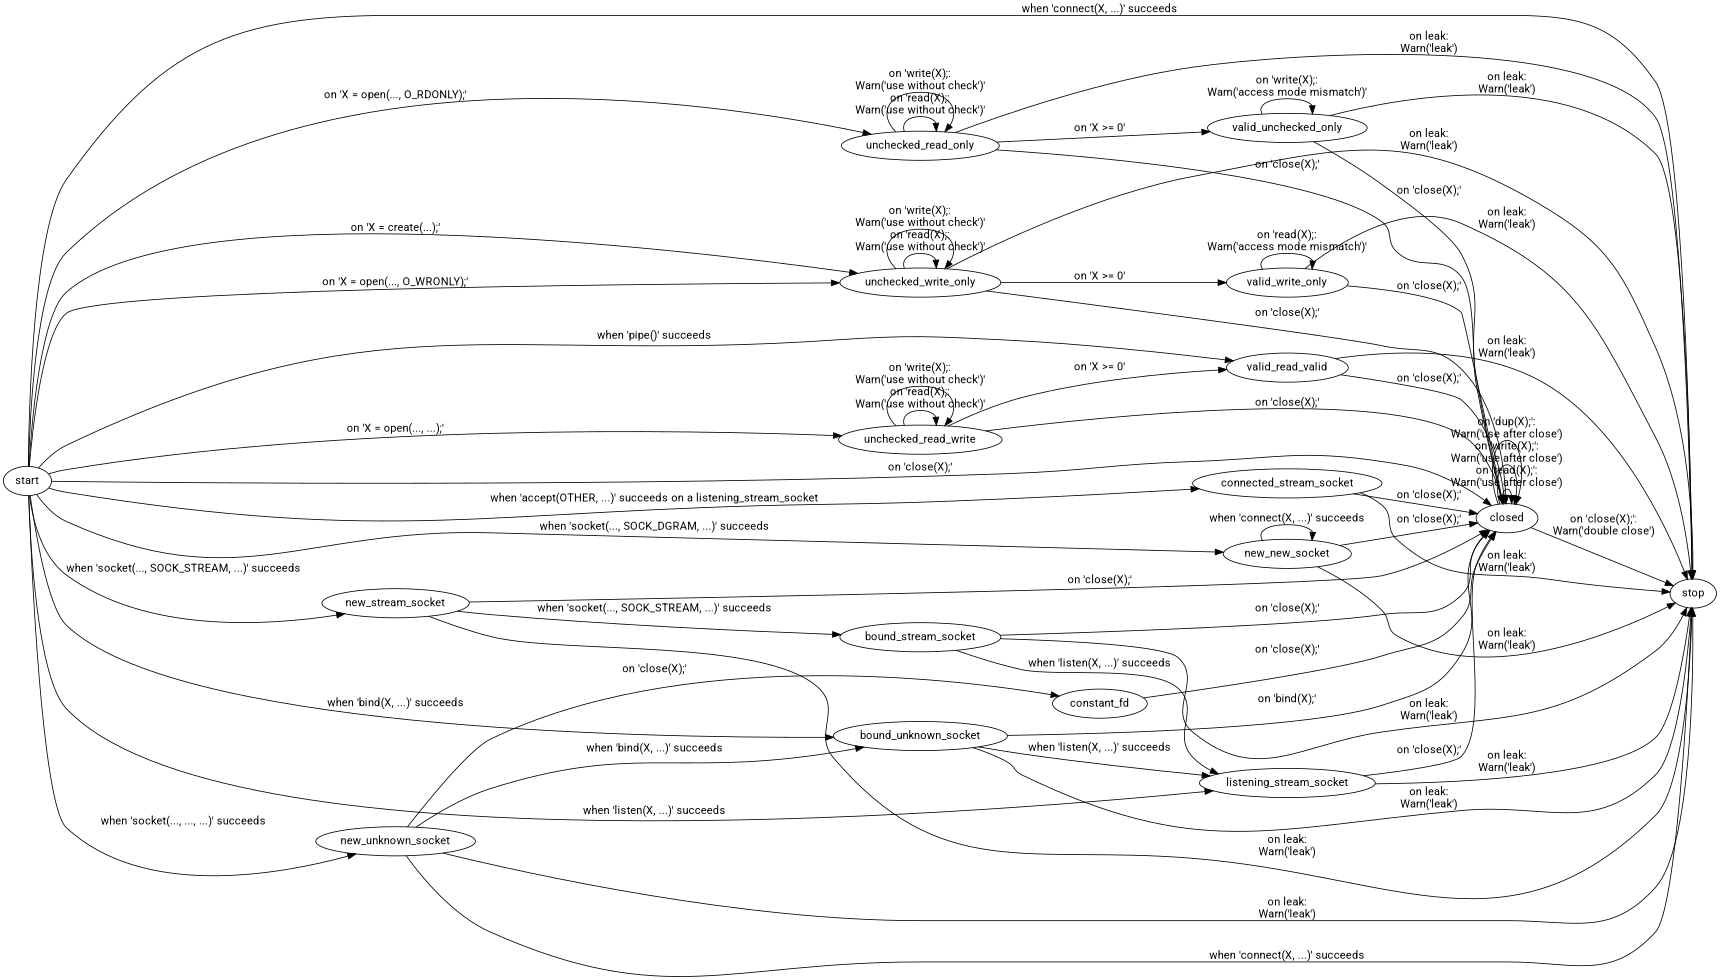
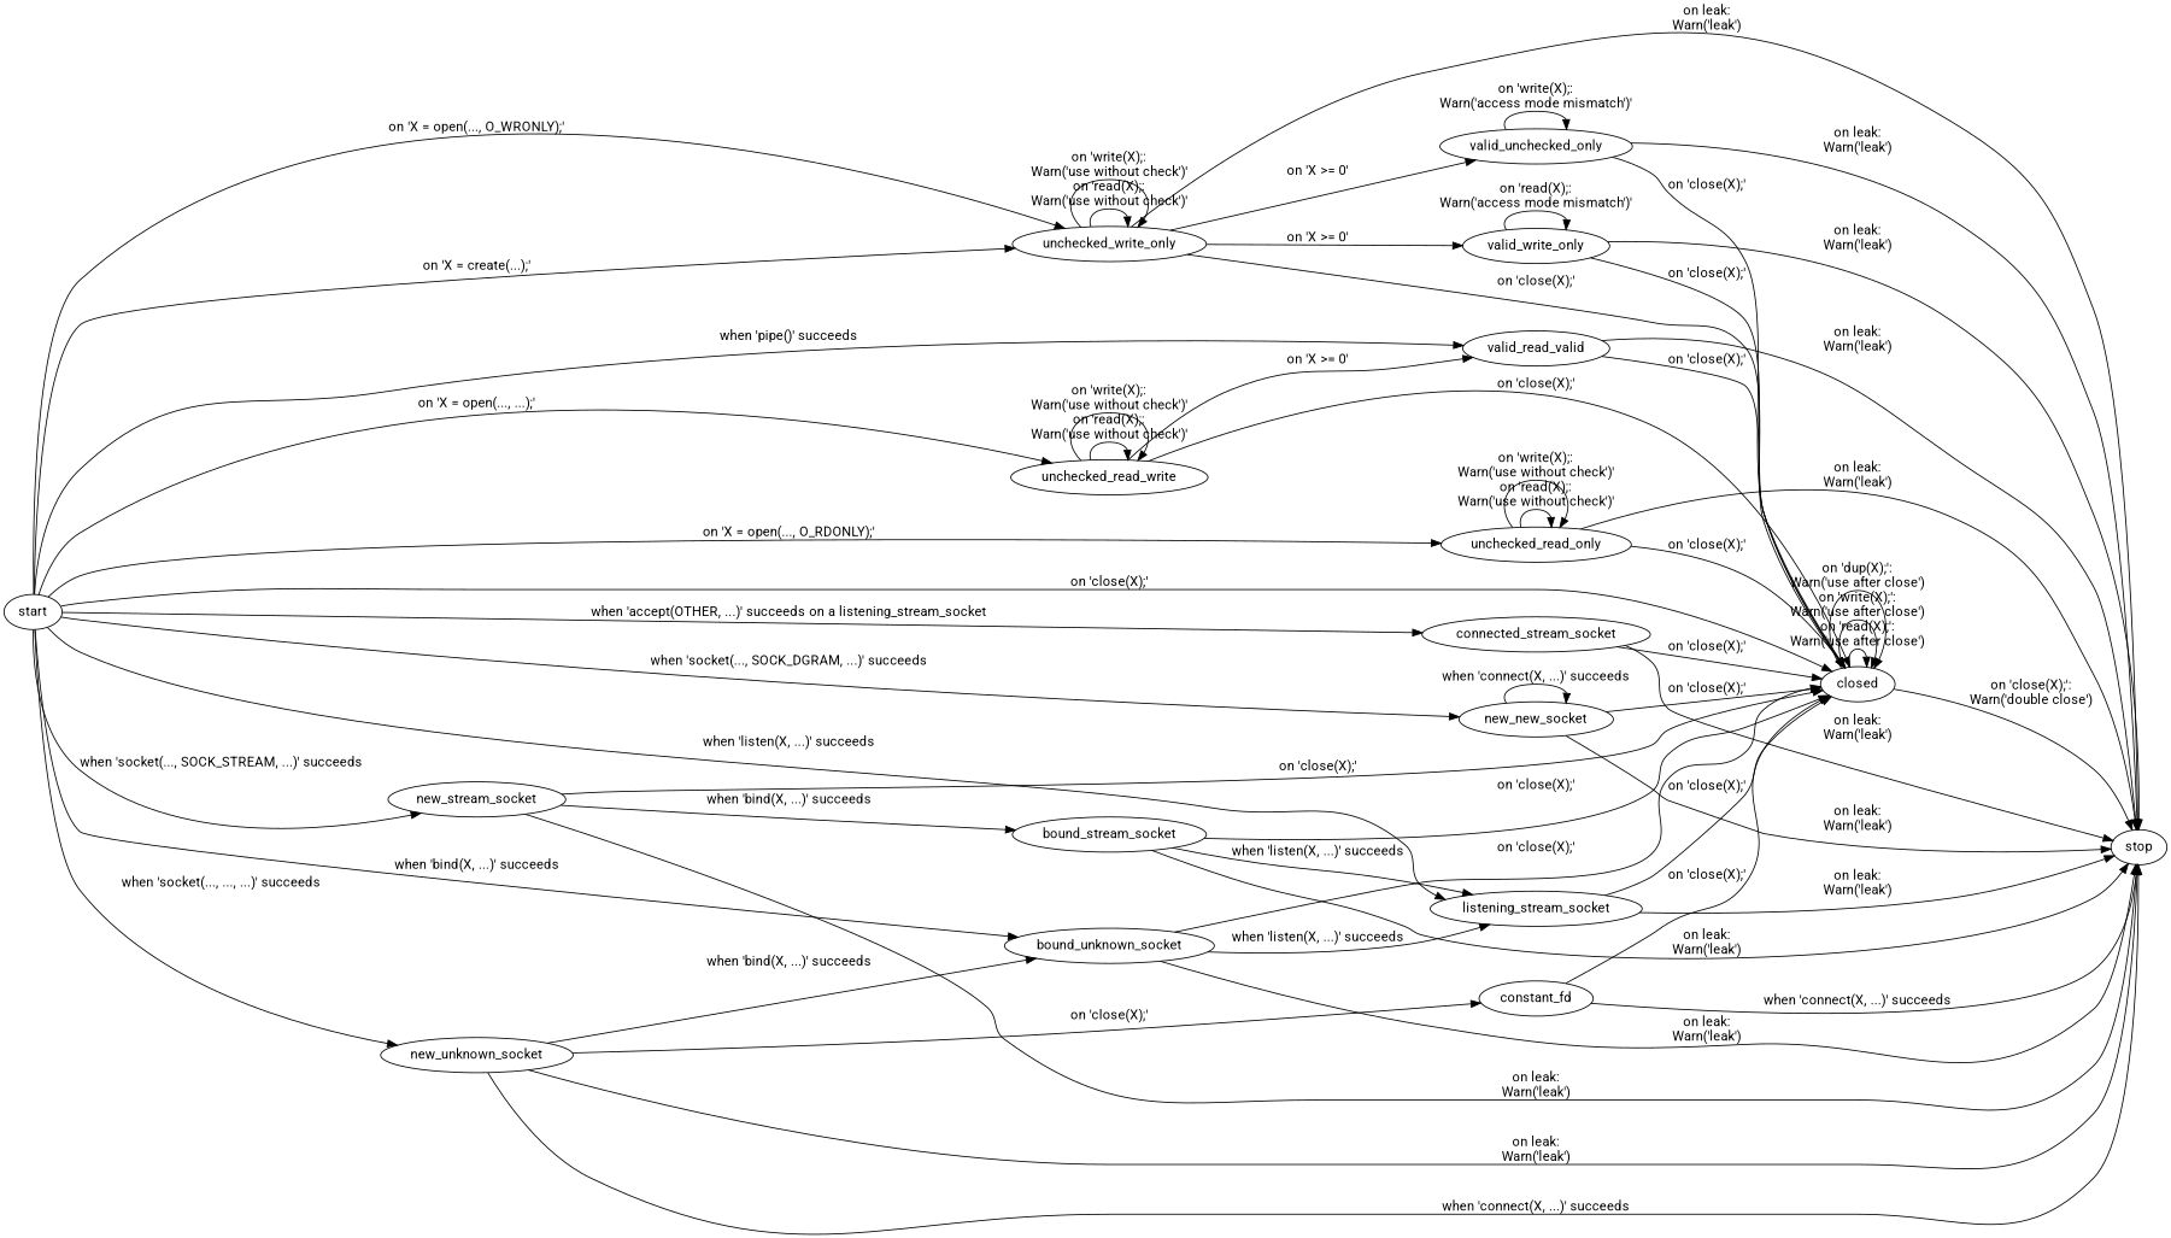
  digraph {
    fontname=Roboto
    rankdir=LR
    node [fontname=Roboto]
    edge [fontname=Roboto]
    start
    unchecked_read_write
    unchecked_read_only
    unchecked_write_only
    n5 [label=valid_read_valid]
    closed
    n7 [label=new_new_socket]
    new_stream_socket
    new_unknown_socket
    bound_unknown_socket
    listening_stream_socket
    connected_stream_socket
    stop
    n14 [label=valid_unchecked_only]
    valid_write_only
    bound_stream_socket
    constant_fd
    start -> unchecked_read_write [label="on 'X = open(..., ...);'"]
    start -> unchecked_read_only [label="on 'X = open(..., O_RDONLY);'"]
    start -> unchecked_write_only [label="on 'X = open(..., O_WRONLY);'"]
    start -> unchecked_write_only [label="on 'X = create(...);'"]
    start -> n5 [label="when 'pipe()' succeeds"]
    start -> closed [label="on 'close(X);'"]
    start -> n7 [label="when 'socket(..., SOCK_DGRAM, ...)' succeeds"]
    start -> new_stream_socket [label="when 'socket(..., SOCK_STREAM, ...)' succeeds"]
    start -> new_unknown_socket [label="when 'socket(..., ..., ...)' succeeds"]
    start -> bound_unknown_socket [label="when 'bind(X, ...)' succeeds"]
    start -> listening_stream_socket [label="when 'listen(X, ...)' succeeds"]
    start -> connected_stream_socket [label="when 'accept(OTHER, ...)' succeeds on a listening_stream_socket"]
-   start -> stop [label="when 'connect(X, ...)' succeeds"]
+   constant_fd -> stop [label="when 'connect(X, ...)' succeeds"]
    unchecked_read_write -> unchecked_read_write [label="on 'read(X);:\nWarn('use without check')'"]
    unchecked_read_write -> unchecked_read_write [label="on 'write(X);:\nWarn('use without check')'"]
    unchecked_read_write -> n5 [label="on 'X >= 0'"]
    unchecked_read_write -> closed [label="on 'close(X);'"]
    unchecked_read_only -> unchecked_read_only [label="on 'read(X);:\nWarn('use without check')'"]
    unchecked_read_only -> unchecked_read_only [label="on 'write(X);:\nWarn('use without check')'"]
    unchecked_read_only -> closed [label="on 'close(X);'"]
    unchecked_read_only -> stop [label="on leak:\nWarn('leak')"]
-   unchecked_read_only -> n14 [label="on 'X >= 0'"]
+   unchecked_write_only -> n14 [label="on 'X >= 0'"]
    unchecked_write_only -> unchecked_write_only [label="on 'read(X);:\nWarn('use without check')'"]
    unchecked_write_only -> unchecked_write_only [label="on 'write(X);:\nWarn('use without check')'"]
    unchecked_write_only -> closed [label="on 'close(X);'"]
    unchecked_write_only -> stop [label="on leak:\nWarn('leak')"]
    unchecked_write_only -> valid_write_only [label="on 'X >= 0'"]
    n5 -> closed [label="on 'close(X);'"]
    n5 -> stop [label="on leak:\nWarn('leak')"]
    closed -> closed [label="on 'read(X);':\nWarn('use after close')"]
    closed -> closed [label="on 'write(X);':\nWarn('use after close')"]
    closed -> closed [label="on 'dup(X);':\nWarn('use after close')"]
    closed -> stop [label="on 'close(X);':\nWarn('double close')"]
    n7 -> closed [label="on 'close(X);'"]
    n7 -> n7 [label="when 'connect(X, ...)' succeeds"]
    n7 -> stop [label="on leak:\nWarn('leak')"]
    new_stream_socket -> closed [label="on 'close(X);'"]
    new_stream_socket -> stop [label="on leak:\nWarn('leak')"]
-   new_stream_socket -> bound_stream_socket [label="when 'socket(..., SOCK_STREAM, ...)' succeeds"]
+   new_stream_socket -> bound_stream_socket [label="when 'bind(X, ...)' succeeds"]
    new_unknown_socket -> bound_unknown_socket [label="when 'bind(X, ...)' succeeds"]
    new_unknown_socket -> stop [label="when 'connect(X, ...)' succeeds"]
    new_unknown_socket -> stop [label="on leak:\nWarn('leak')"]
    new_unknown_socket -> constant_fd [label="on 'close(X);'"]
-   bound_unknown_socket -> closed [label="on 'bind(X);'"]
+   bound_unknown_socket -> closed [label="on 'close(X);'"]
    bound_unknown_socket -> listening_stream_socket [label="when 'listen(X, ...)' succeeds"]
    bound_unknown_socket -> stop [label="on leak:\nWarn('leak')"]
    listening_stream_socket -> closed [label="on 'close(X);'"]
    listening_stream_socket -> stop [label="on leak:\nWarn('leak')"]
    connected_stream_socket -> closed [label="on 'close(X);'"]
    connected_stream_socket -> stop [label="on leak:\nWarn('leak')"]
    n14 -> closed [label="on 'close(X);'"]
    n14 -> stop [label="on leak:\nWarn('leak')"]
    n14 -> n14 [label="on 'write(X);:\nWarn('access mode mismatch')'"]
    valid_write_only -> closed [label="on 'close(X);'"]
    valid_write_only -> stop [label="on leak:\nWarn('leak')"]
    valid_write_only -> valid_write_only [label="on 'read(X);:\nWarn('access mode mismatch')'"]
    bound_stream_socket -> closed [label="on 'close(X);'"]
    bound_stream_socket -> listening_stream_socket [label="when 'listen(X, ...)' succeeds"]
    bound_stream_socket -> stop [label="on leak:\nWarn('leak')"]
    constant_fd -> closed [label="on 'close(X);'"]
  }
